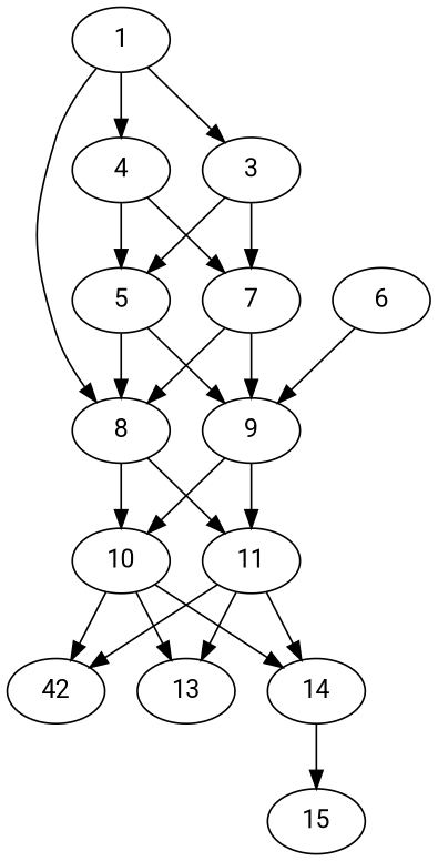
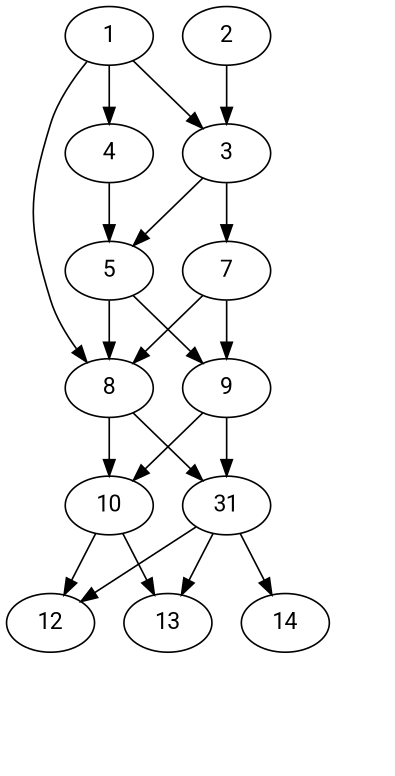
  digraph {
    fontname=Roboto
    node [alpha=0.10 fontname=Roboto]
    edge [fontname=Roboto]
    1 [alpha=0.00 expect_size=20299776]
    3 [expect_size=11044864]
    4 [alpha=0.13 expect_size=18884608]
    8 [alpha=0.13 expect_size=37695488]
    5 [alpha=0.17 expect_size=34018304]
    7 [expect_size=15754240]
    9 [alpha=0.05 expect_size=42621952]
-   6 [alpha=0.12 expect_size=17914880]
+   2 [alpha=0.04 expect_size=21622784]
    10 [alpha=0.03 expect_size=50041856]
-   11 [alpha=0.01 expect_size=16304128]
-   12 [alpha=0.07 expect_size=16402432 label=42]
+   11 [alpha=0.01 expect_size=16304128 label=31]
+   12 [alpha=0.07 expect_size=16402432]
    13 [alpha=0.05 expect_size=25203712]
    14 [alpha=0.03 expect_size=47677440]
-   15 [alpha=0.07 expect_size=31322112]
    1 -> 3
    1 -> 4
    1 -> 8
    3 -> 5
    3 -> 7
    4 -> 5
-   4 -> 7
    8 -> 10
    8 -> 11
    5 -> 8
    5 -> 9
    7 -> 8
    7 -> 9
    9 -> 10
    9 -> 11
-   6 -> 9
+   2 -> 3
    10 -> 12
    10 -> 13
-   10 -> 14
    11 -> 12
    11 -> 13
    11 -> 14
-   14 -> 15
  }
